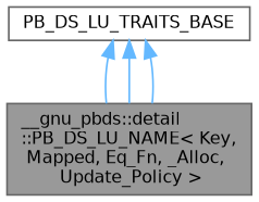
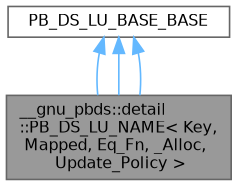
  digraph {
    node [color=gray40 fontname=Helvetica fontsize=10 shape=box style=filled]
    edge [color=steelblue1 dir=back fontname=Helvetica fontsize=10 labelfontname=Helvetica labelfontsize=10 style=solid]
    n1 [fillcolor=grey60 fontcolor=black height=0.2 label="__gnu_pbds::detail\l::PB_DS_LU_NAME\< Key,\l Mapped, Eq_Fn, _Alloc,\l Update_Policy \>" width=0.4]
-   n2 [fillcolor=white height=0.2 label=PB_DS_LU_TRAITS_BASE width=0.4]
+   n2 [fillcolor=white height=0.2 label=PB_DS_LU_BASE_BASE width=0.4]
    n2 -> n1
    n2 -> n1
    n2 -> n1
  }
